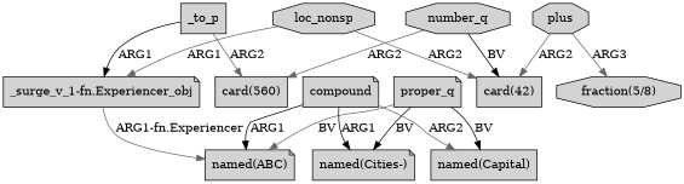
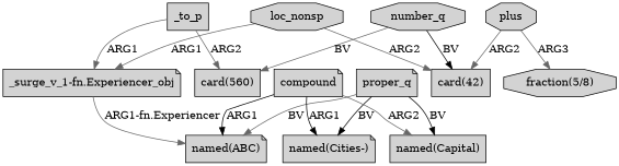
  digraph {
    node [shape=note style=filled]
    edge [color=gray40]
    number_q [shape=octagon]
    "card(42)" [shape=box]
    "card(560)" [shape=box]
    proper_q
    "named(ABC)"
    "named(Cities-)"
    "named(Capital)" [shape=box]
    loc_nonsp [shape=octagon]
    "_surge_v_1-fn.Experiencer_obj"
    compound
    plus [shape=octagon]
    "fraction(5/8)" [shape=octagon]
    _to_p [shape=box]
    number_q -> "card(42)" [color=black label=BV]
-   number_q -> "card(560)" [label=ARG2]
+   number_q -> "card(560)" [label=BV]
    proper_q -> "named(ABC)" [label=BV]
    proper_q -> "named(Cities-)" [color=black label=BV]
    proper_q -> "named(Capital)" [color=black label=BV]
    loc_nonsp -> "card(42)" [label=ARG2]
    loc_nonsp -> "_surge_v_1-fn.Experiencer_obj" [label=ARG1]
    "_surge_v_1-fn.Experiencer_obj" -> "named(ABC)" [label="ARG1-fn.Experiencer"]
    compound -> "named(ABC)" [color=black label=ARG1]
    compound -> "named(Cities-)" [color=black label=ARG1]
    compound -> "named(Capital)" [label=ARG2]
    plus -> "card(42)" [label=ARG2]
    plus -> "fraction(5/8)" [label=ARG3]
    _to_p -> "card(560)" [label=ARG2]
-   _to_p -> "_surge_v_1-fn.Experiencer_obj" [color=black label=ARG1]
+   _to_p -> "_surge_v_1-fn.Experiencer_obj" [label=ARG1]
  }
